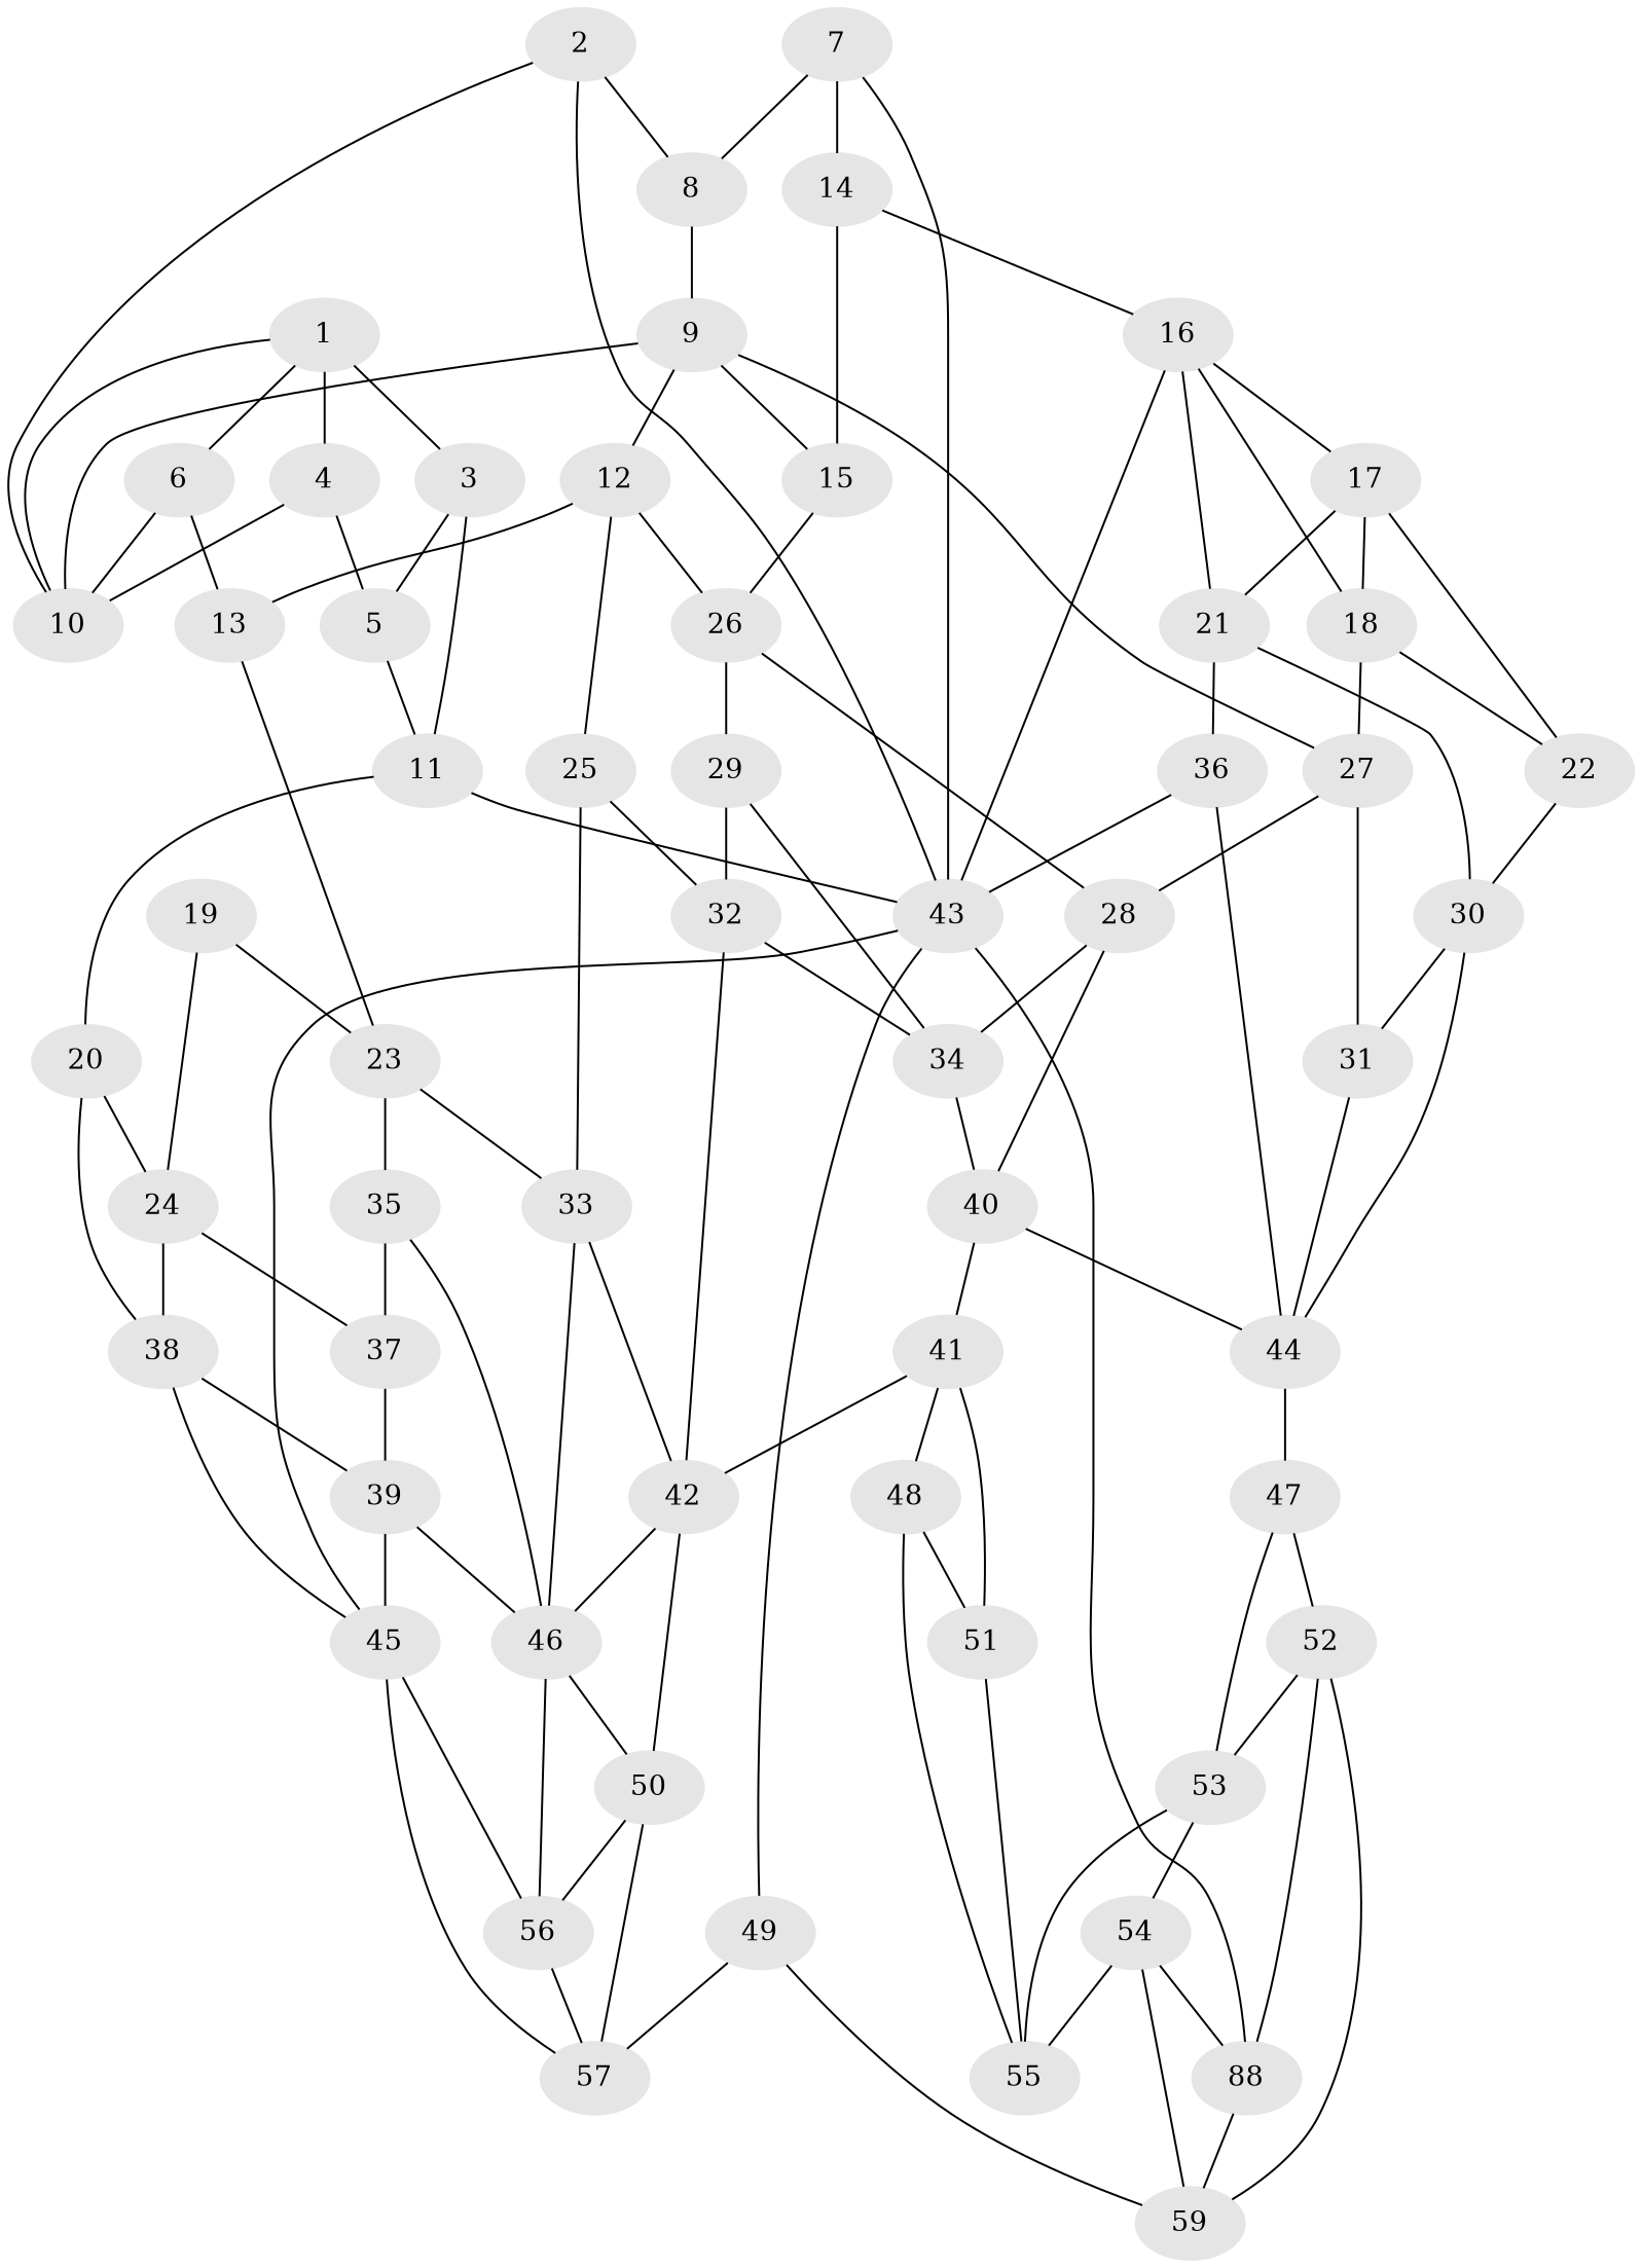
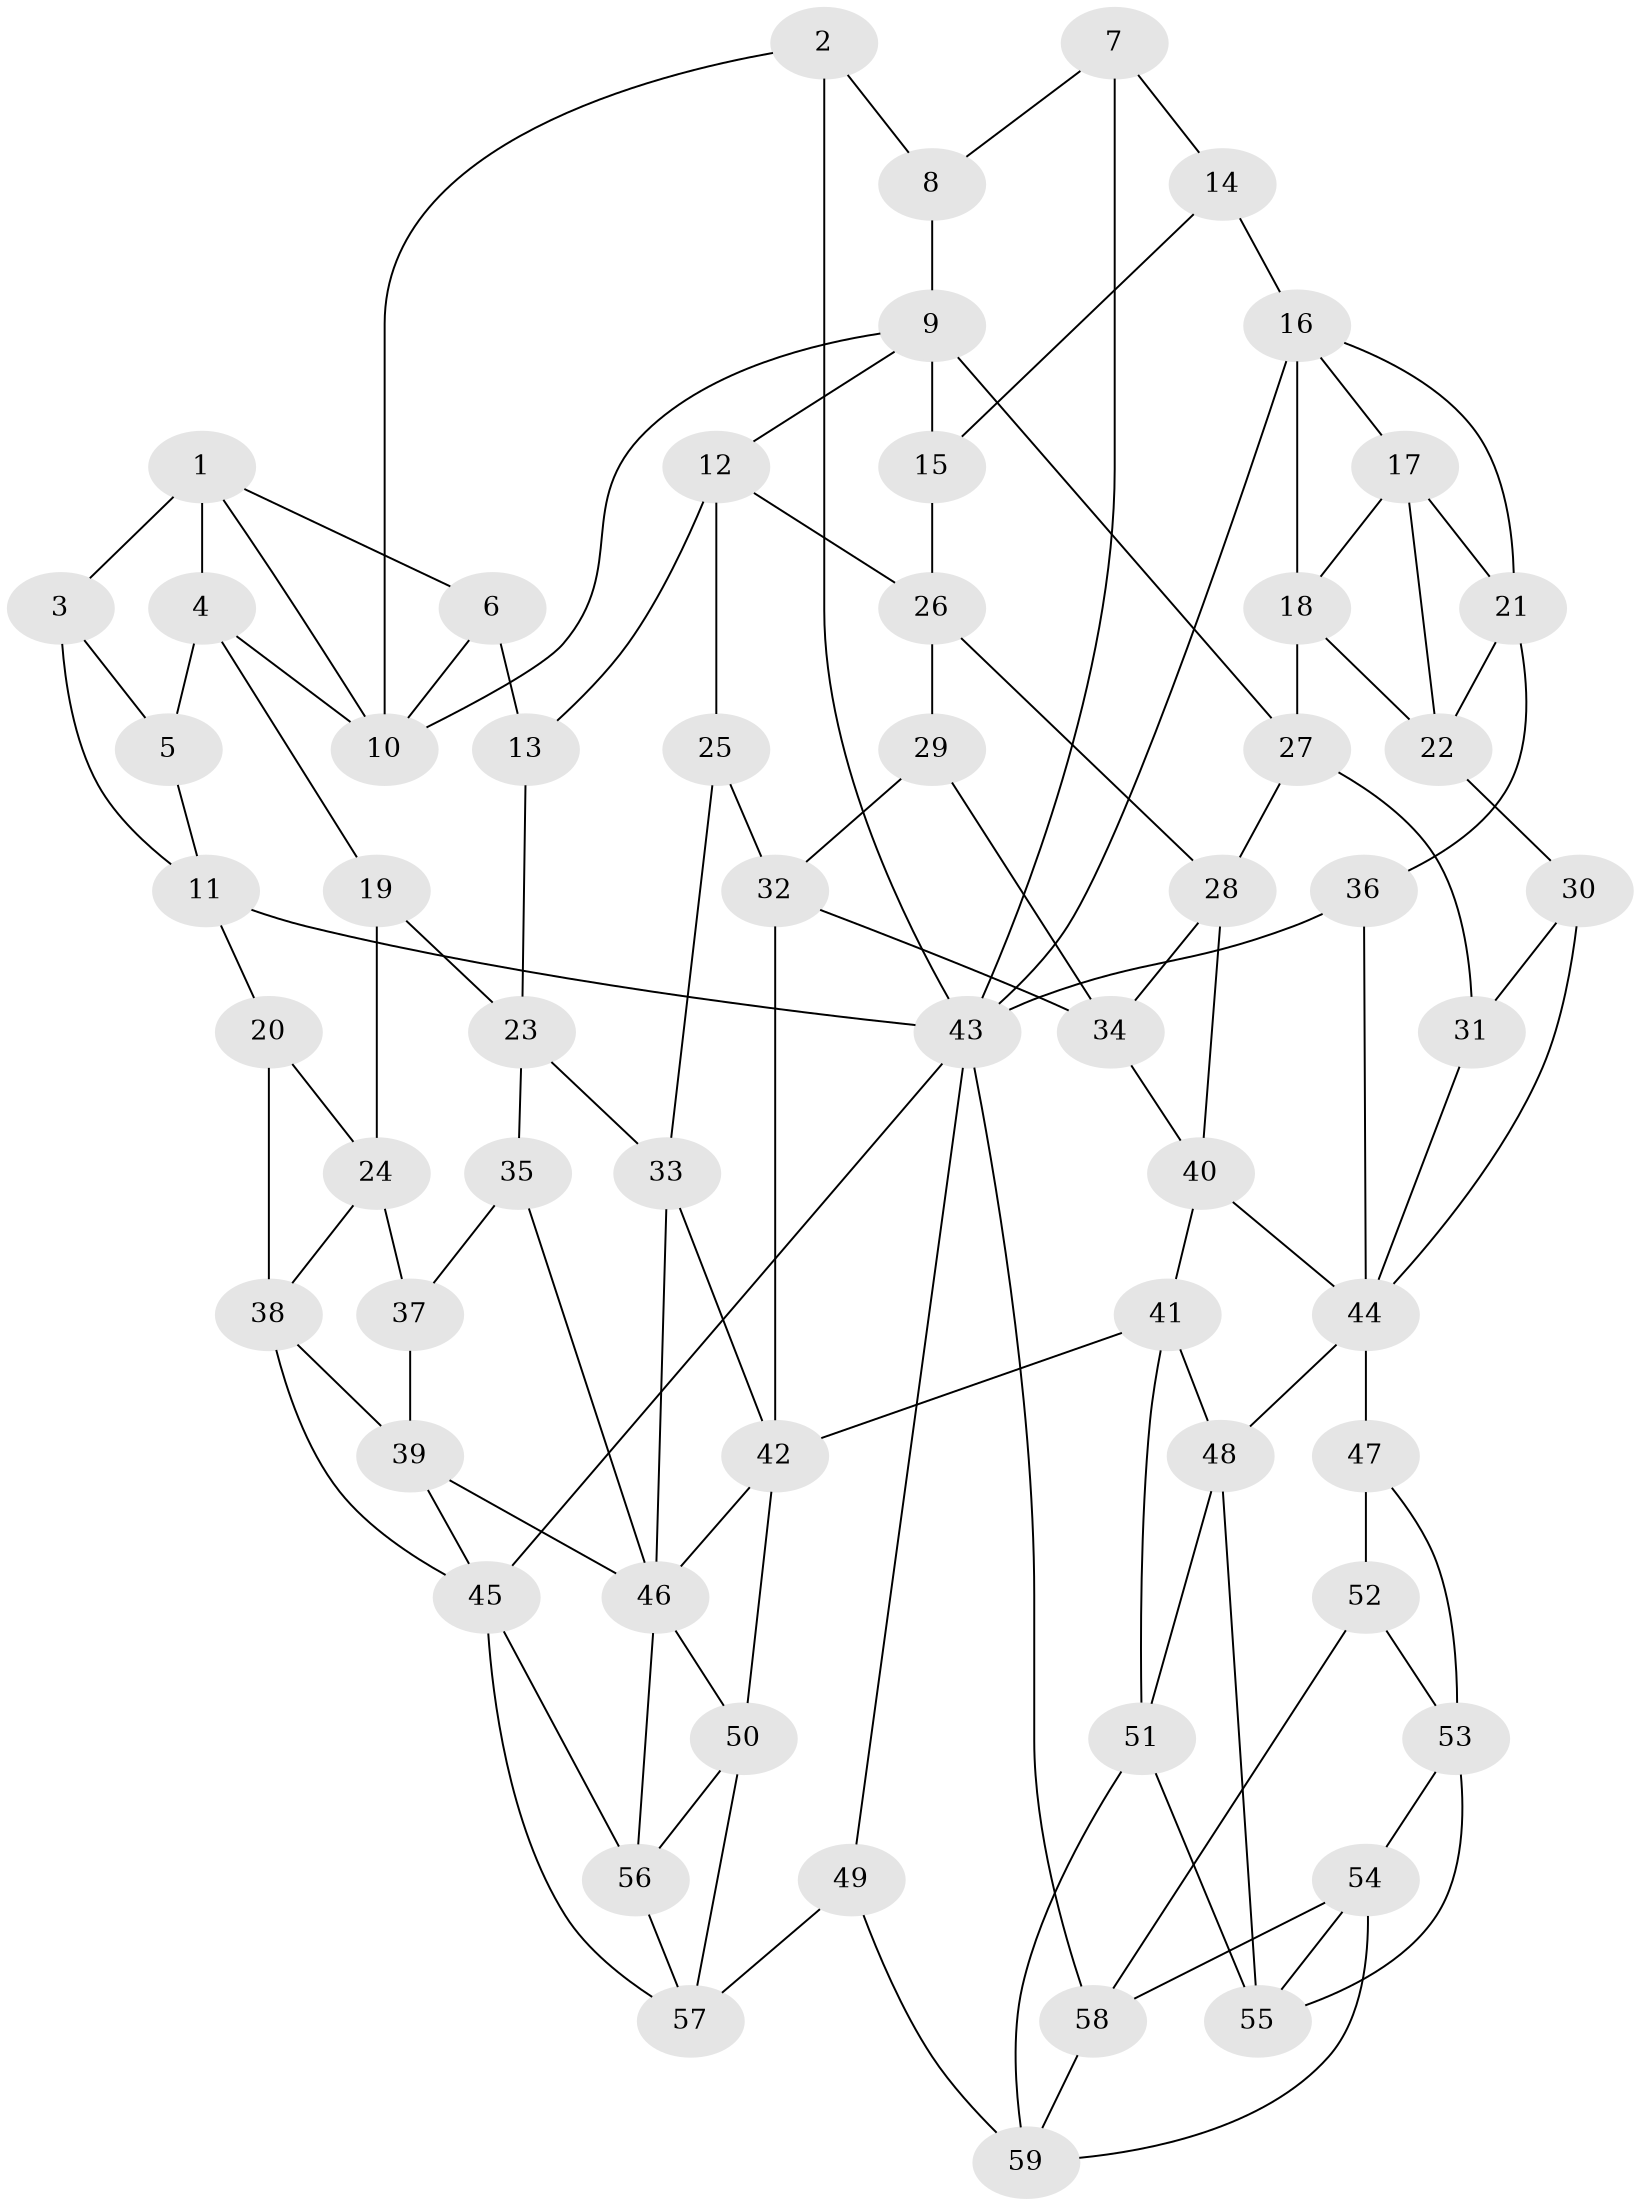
  graph {
    node [color=gray90 style=filled]
    edge [weight=1.0]
    1
    3
    4
    6
    10
    5
    11
    19
    13
    2
    8
    43
    9
    45
    49
-   58 [label=88]
+   58
    20
    23
    24
    7
    14
    15
    16
    12
    27
    25
    26
    38
    33
    32
    28
    29
    35
    18
    17
    21
    22
    31
    30
    36
    37
    39
    44
    42
    46
    34
    40
    41
    48
    47
    50
    56
    52
    53
    57
    51
    55
    59
    54
    1 -- 3 [weight=2.0]
    1 -- 4
    1 -- 6
    1 -- 10
    3 -- 5
    3 -- 11
    4 -- 10
    4 -- 5
+   4 -- 19
    6 -- 10
    6 -- 13
    5 -- 11
    11 -- 43
    11 -- 20
    19 -- 23
    19 -- 24
    13 -- 23
    2 -- 10
    2 -- 8
    2 -- 43
    8 -- 9
    43 -- 45
    43 -- 49
    43 -- 58
    9 -- 10
    9 -- 15
    9 -- 12
    9 -- 27
    45 -- 56
    45 -- 57
    49 -- 57
    49 -- 59
    58 -- 59
    20 -- 24
    20 -- 38
    23 -- 33
    23 -- 35
    24 -- 38
    24 -- 37
    7 -- 8
    7 -- 43
    7 -- 14
    14 -- 15
    14 -- 16
    15 -- 26
    16 -- 43
    16 -- 18
    16 -- 17
    16 -- 21
    12 -- 13
    12 -- 25
    12 -- 26
    27 -- 28
    27 -- 31
    25 -- 33
    25 -- 32
    26 -- 28
    26 -- 29
    38 -- 45
    38 -- 39
    33 -- 42
    33 -- 46
    32 -- 42
    32 -- 34
    28 -- 34
    28 -- 40
    29 -- 32
    29 -- 34
    35 -- 37 [weight=2.0]
    35 -- 46
    18 -- 27
    18 -- 22
    17 -- 18
    17 -- 21
    17 -- 22
-   21 -- 30
+   21 -- 22
    21 -- 36
    22 -- 30
    31 -- 44
    30 -- 31
    30 -- 44
    36 -- 43
    36 -- 44
    37 -- 39
    39 -- 45
    39 -- 46
+   44 -- 48
    44 -- 47
    42 -- 46
    42 -- 50
    46 -- 50
    46 -- 56
    34 -- 40
    40 -- 44
    40 -- 41
    41 -- 42
    41 -- 48
    41 -- 51
    48 -- 51
    48 -- 55
    47 -- 52
    47 -- 53
    50 -- 56
    50 -- 57
    56 -- 57
    52 -- 58
    52 -- 53
    53 -- 55
    53 -- 54
    51 -- 55
-   52 -- 59
+   51 -- 59
    54 -- 58
    54 -- 55
    54 -- 59
  }
